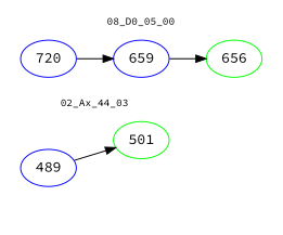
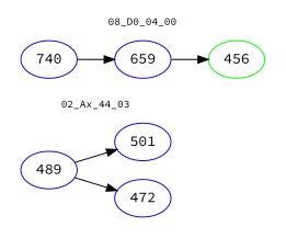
  digraph {
    fontname="Source Code Pro"
    rankdir=LR
    node [color=blue fontname="Source Code Pro"]
    edge [color=black fontname="Source Code Pro"]
    n1 [label=489]
-   n3 [color=green label=501]
+   n2 [label=472]
+   n3 [label=501]
    n4 [label=659]
-   n5 [color=green label=656]
-   n6 [label=720]
+   n5 [color=green label=456]
+   n6 [label=740]
    subgraph cluster_1 {
      color=white
      fontsize=10
      label="02_Ax_44_03"
      n1
+     n2
      n3
    }
    subgraph cluster_2 {
      color=white
      fontsize=10
-     label="08_D0_05_00"
+     label="08_D0_04_00"
      n4
      n5
      n6
    }
+   n1 -> n2
    n1 -> n3
    n4 -> n5
    n6 -> n4
  }
